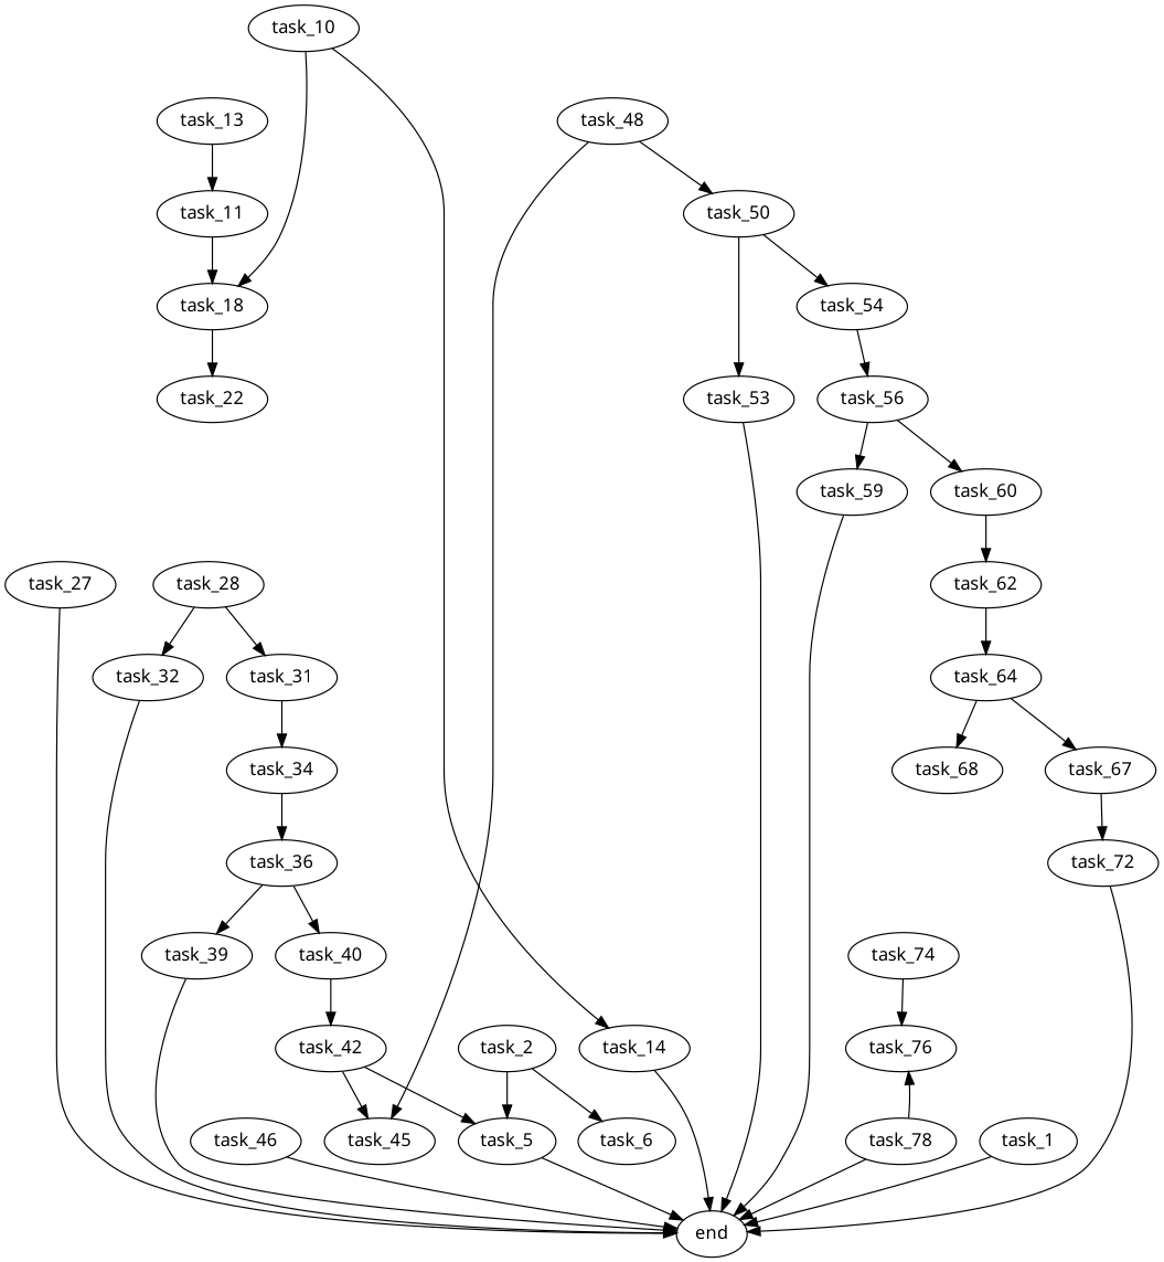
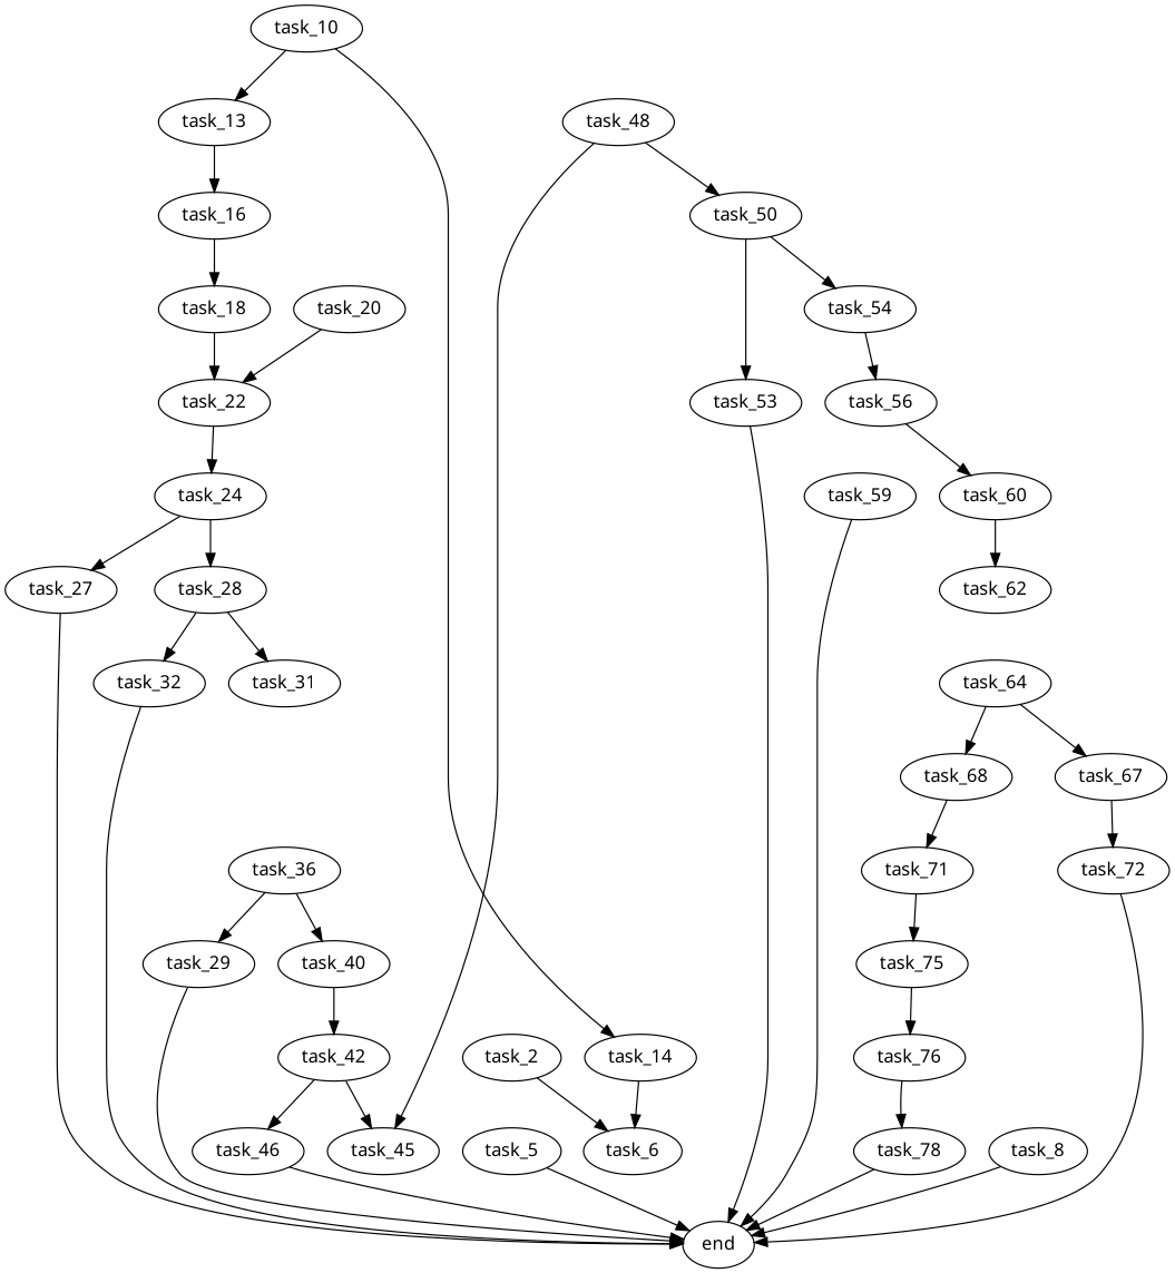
  digraph {
    fontname="Noto Sans"
    node [fontname="Noto Sans"]
    edge [fontname="Noto Sans"]
-   task_1
+   task_1 [label=task_8]
    end
    task_2
    task_5
    task_6
    task_10
    task_13
    task_14
-   task_16 [label=task_11]
+   task_16
    task_18
    task_22
+   task_20
+   task_24
    task_27
    task_28
    task_31
    task_32
-   task_34
    task_36
-   task_39
+   task_39 [label=task_29]
    task_40
    task_42
    task_45
    task_46
    task_48
    task_50
    task_53
    task_54
    task_56
    task_59
    task_60
    task_62
    task_64
    task_67
    task_68
    task_72
-   task_74
+   task_71
+   task_74 [label=task_75]
    task_76
    task_78
    task_1 -> end
-   task_2 -> task_5
    task_2 -> task_6
    task_5 -> end
-   task_10 -> task_18
+   task_10 -> task_13
    task_10 -> task_14
    task_13 -> task_16
-   task_14 -> end
+   task_14 -> task_6
    task_16 -> task_18
    task_18 -> task_22
+   task_22 -> task_24
+   task_20 -> task_22
+   task_24 -> task_27
+   task_24 -> task_28
    task_27 -> end
    task_28 -> task_31
    task_28 -> task_32
-   task_31 -> task_34
    task_32 -> end
-   task_34 -> task_36
    task_36 -> task_39
    task_36 -> task_40
    task_39 -> end
    task_40 -> task_42
    task_42 -> task_45
-   task_42 -> task_5
+   task_42 -> task_46
    task_46 -> end
    task_48 -> task_45
    task_48 -> task_50
    task_50 -> task_53
    task_50 -> task_54
    task_53 -> end
    task_54 -> task_56
-   task_56 -> task_59
    task_56 -> task_60
    task_59 -> end
    task_60 -> task_62
-   task_62 -> task_64
    task_64 -> task_67
    task_64 -> task_68
    task_67 -> task_72
+   task_68 -> task_71
    task_72 -> end
+   task_71 -> task_74
    task_74 -> task_76
-   task_78 -> task_76
+   task_76 -> task_78
    task_78 -> end
  }
